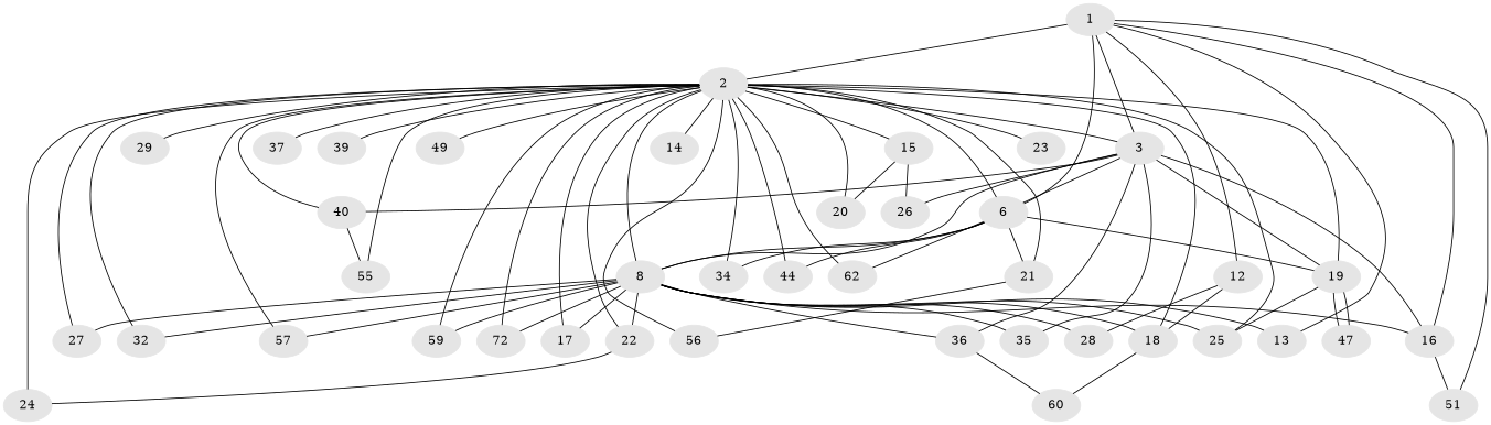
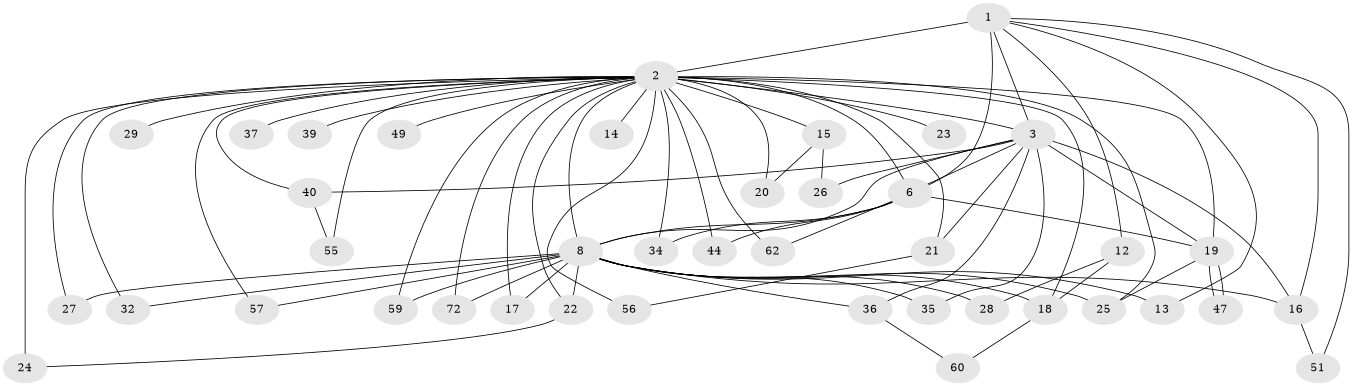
  graph {
    node [color=gray90 style=filled]
    2 [super="+9+67+75+11+4+50"]
    3 [super="+46+33"]
    6 [super="+61+43+48"]
    8 [super="+10+81+30"]
    14
    15 [super="+31"]
    17
    18 [super="+54"]
    19 [super="+71"]
    20
    21
    22
    23
    24
    25
    27
    29
    32 [super="+53"]
    34
    37
    39
    40
    44
    49
    55
    56 [super="+78"]
    57
    59
    62
    72
    1
    12
    13
    16
    51
    26
    35
    36
    28
    60
    47
    2 -- 3 [weight=7]
    2 -- 6 [weight=8]
    2 -- 8 [weight=15]
    2 -- 14 [weight=2]
    2 -- 15 [weight=4]
    2 -- 17
    2 -- 18 [weight=2]
    2 -- 19
    2 -- 20
    2 -- 21
    2 -- 22
    2 -- 23 [weight=2]
    2 -- 24 [weight=2]
    2 -- 25
    2 -- 27
    2 -- 29 [weight=2]
    2 -- 32 [weight=3]
    2 -- 34
    2 -- 37
    2 -- 39
    2 -- 40
    2 -- 44
    2 -- 49 [weight=2]
    2 -- 55
    2 -- 56 [weight=2]
    2 -- 57
    2 -- 59
    2 -- 62 [weight=2]
    2 -- 72
    3 -- 6
    3 -- 8 [weight=3]
    3 -- 19
-   6 -- 21
+   3 -- 21
    3 -- 40
    3 -- 16
    3 -- 26
    3 -- 35
    3 -- 36
    6 -- 8 [weight=2]
    6 -- 19 [weight=2]
    6 -- 34
    6 -- 44
    6 -- 62
    8 -- 17
    8 -- 18
    8 -- 22
    8 -- 25
    8 -- 27
    8 -- 32
    8 -- 57
    8 -- 59
    8 -- 72
    8 -- 13 [weight=2]
    8 -- 16
    8 -- 35
    8 -- 36
    8 -- 28
    15 -- 20
    15 -- 26
    18 -- 60
    19 -- 25
    19 -- 47
    19 -- 47
    21 -- 56
    22 -- 24
    40 -- 55
    1 -- 2 [weight=5]
    1 -- 3
    1 -- 6
    1 -- 12
    1 -- 13
    1 -- 16
    1 -- 51
    12 -- 18
    12 -- 28
    16 -- 51
    36 -- 60
  }
